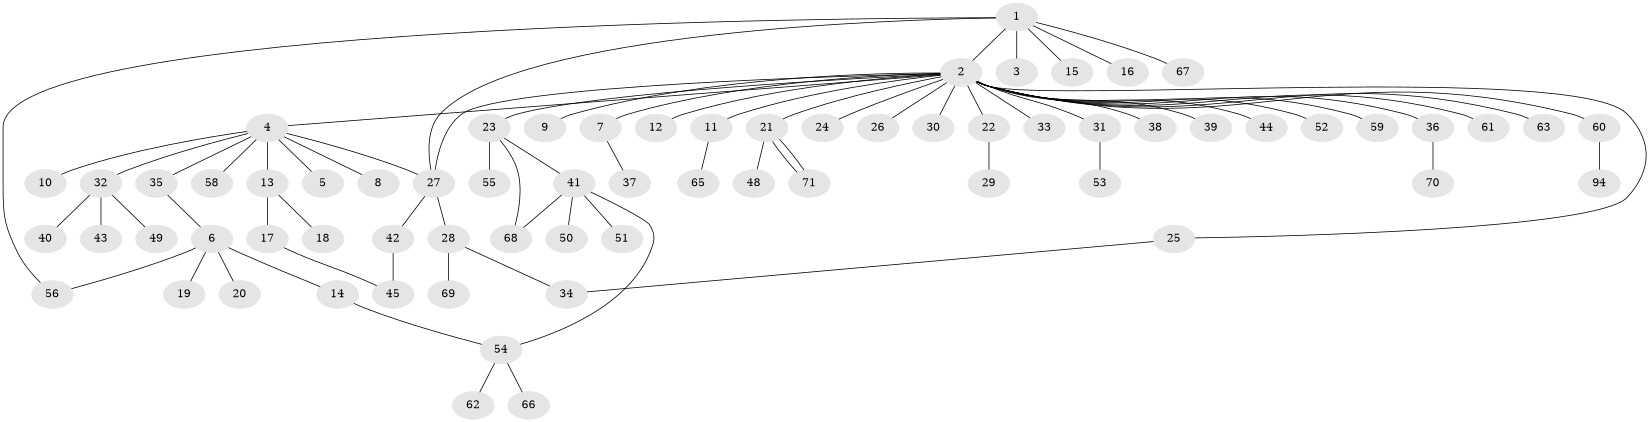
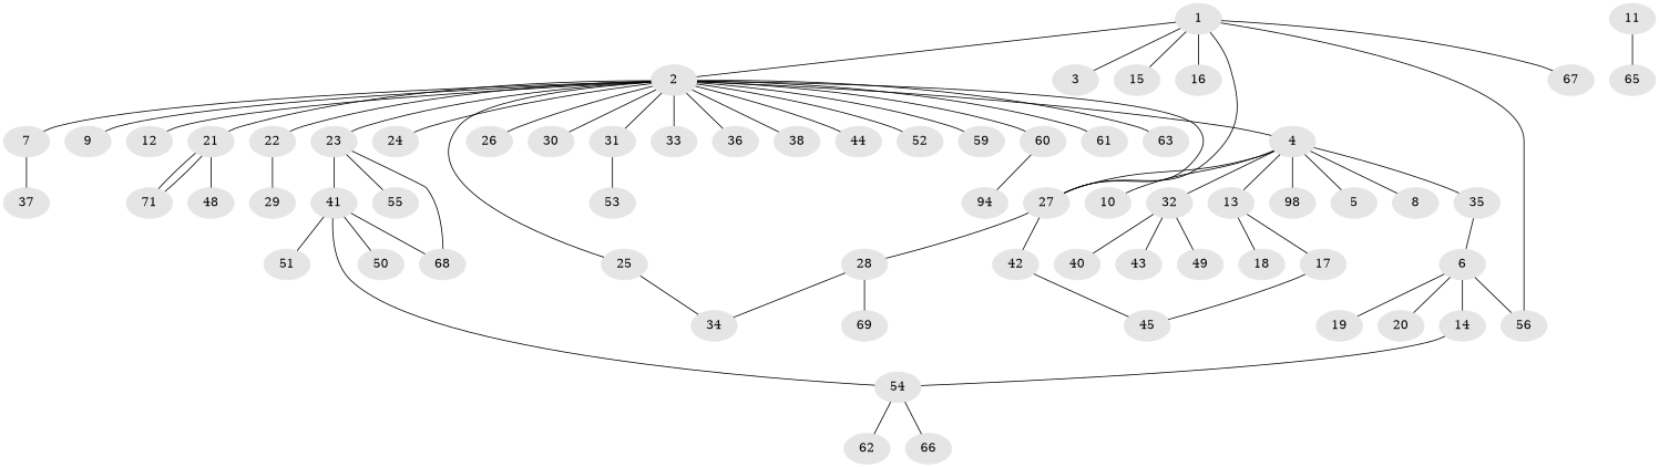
  graph {
    node [color=gray90 style=filled]
    1
    2
    3
    15
    16
    27
    56
    67
    4
    7
    9
    11
    12
    21
    22
    23
    24
    25
    26
    30
    31
    33
    36
    38
-   39
    44
    52
    59
    60
    61
    63
    28
    42
    5
    8
    10
    13
    32
    35
-   58
+   58 [label=98]
    37
    65
    48
    71
    29
    55
    41
    68
    34
    53
-   70
    n52 [label=94]
    6
    14
    19
    20
    17
    18
    40
    43
    49
    54
    45
    62
    66
    50
    51
    69
    1 -- 2
    1 -- 3
    1 -- 15
    1 -- 16
    1 -- 27
    1 -- 56
    1 -- 67
    2 -- 27
    2 -- 4
    2 -- 7
    2 -- 9
-   2 -- 11
    2 -- 12
    2 -- 21
    2 -- 22
    2 -- 23
    2 -- 24
    2 -- 25
    2 -- 26
    2 -- 30
    2 -- 31
    2 -- 33
    2 -- 36
    2 -- 38
-   2 -- 39
    2 -- 44
    2 -- 52
    2 -- 59
    2 -- 60
    2 -- 61
    2 -- 63
    27 -- 28
    27 -- 42
    4 -- 27
    4 -- 5
    4 -- 8
    4 -- 10
    4 -- 13
    4 -- 32
    4 -- 35
    4 -- 58
    7 -- 37
    11 -- 65
    21 -- 48
    21 -- 71
    21 -- 71
    22 -- 29
    23 -- 55
    23 -- 41
    23 -- 68
    25 -- 34
    31 -- 53
-   36 -- 70
    60 -- n52
    28 -- 34
    28 -- 69
    42 -- 45
    13 -- 17
    13 -- 18
    32 -- 40
    32 -- 43
    32 -- 49
    35 -- 6
    41 -- 68
    41 -- 54
    41 -- 50
    41 -- 51
    6 -- 56
    6 -- 14
    6 -- 19
    6 -- 20
    14 -- 54
    17 -- 45
    54 -- 62
    54 -- 66
  }
